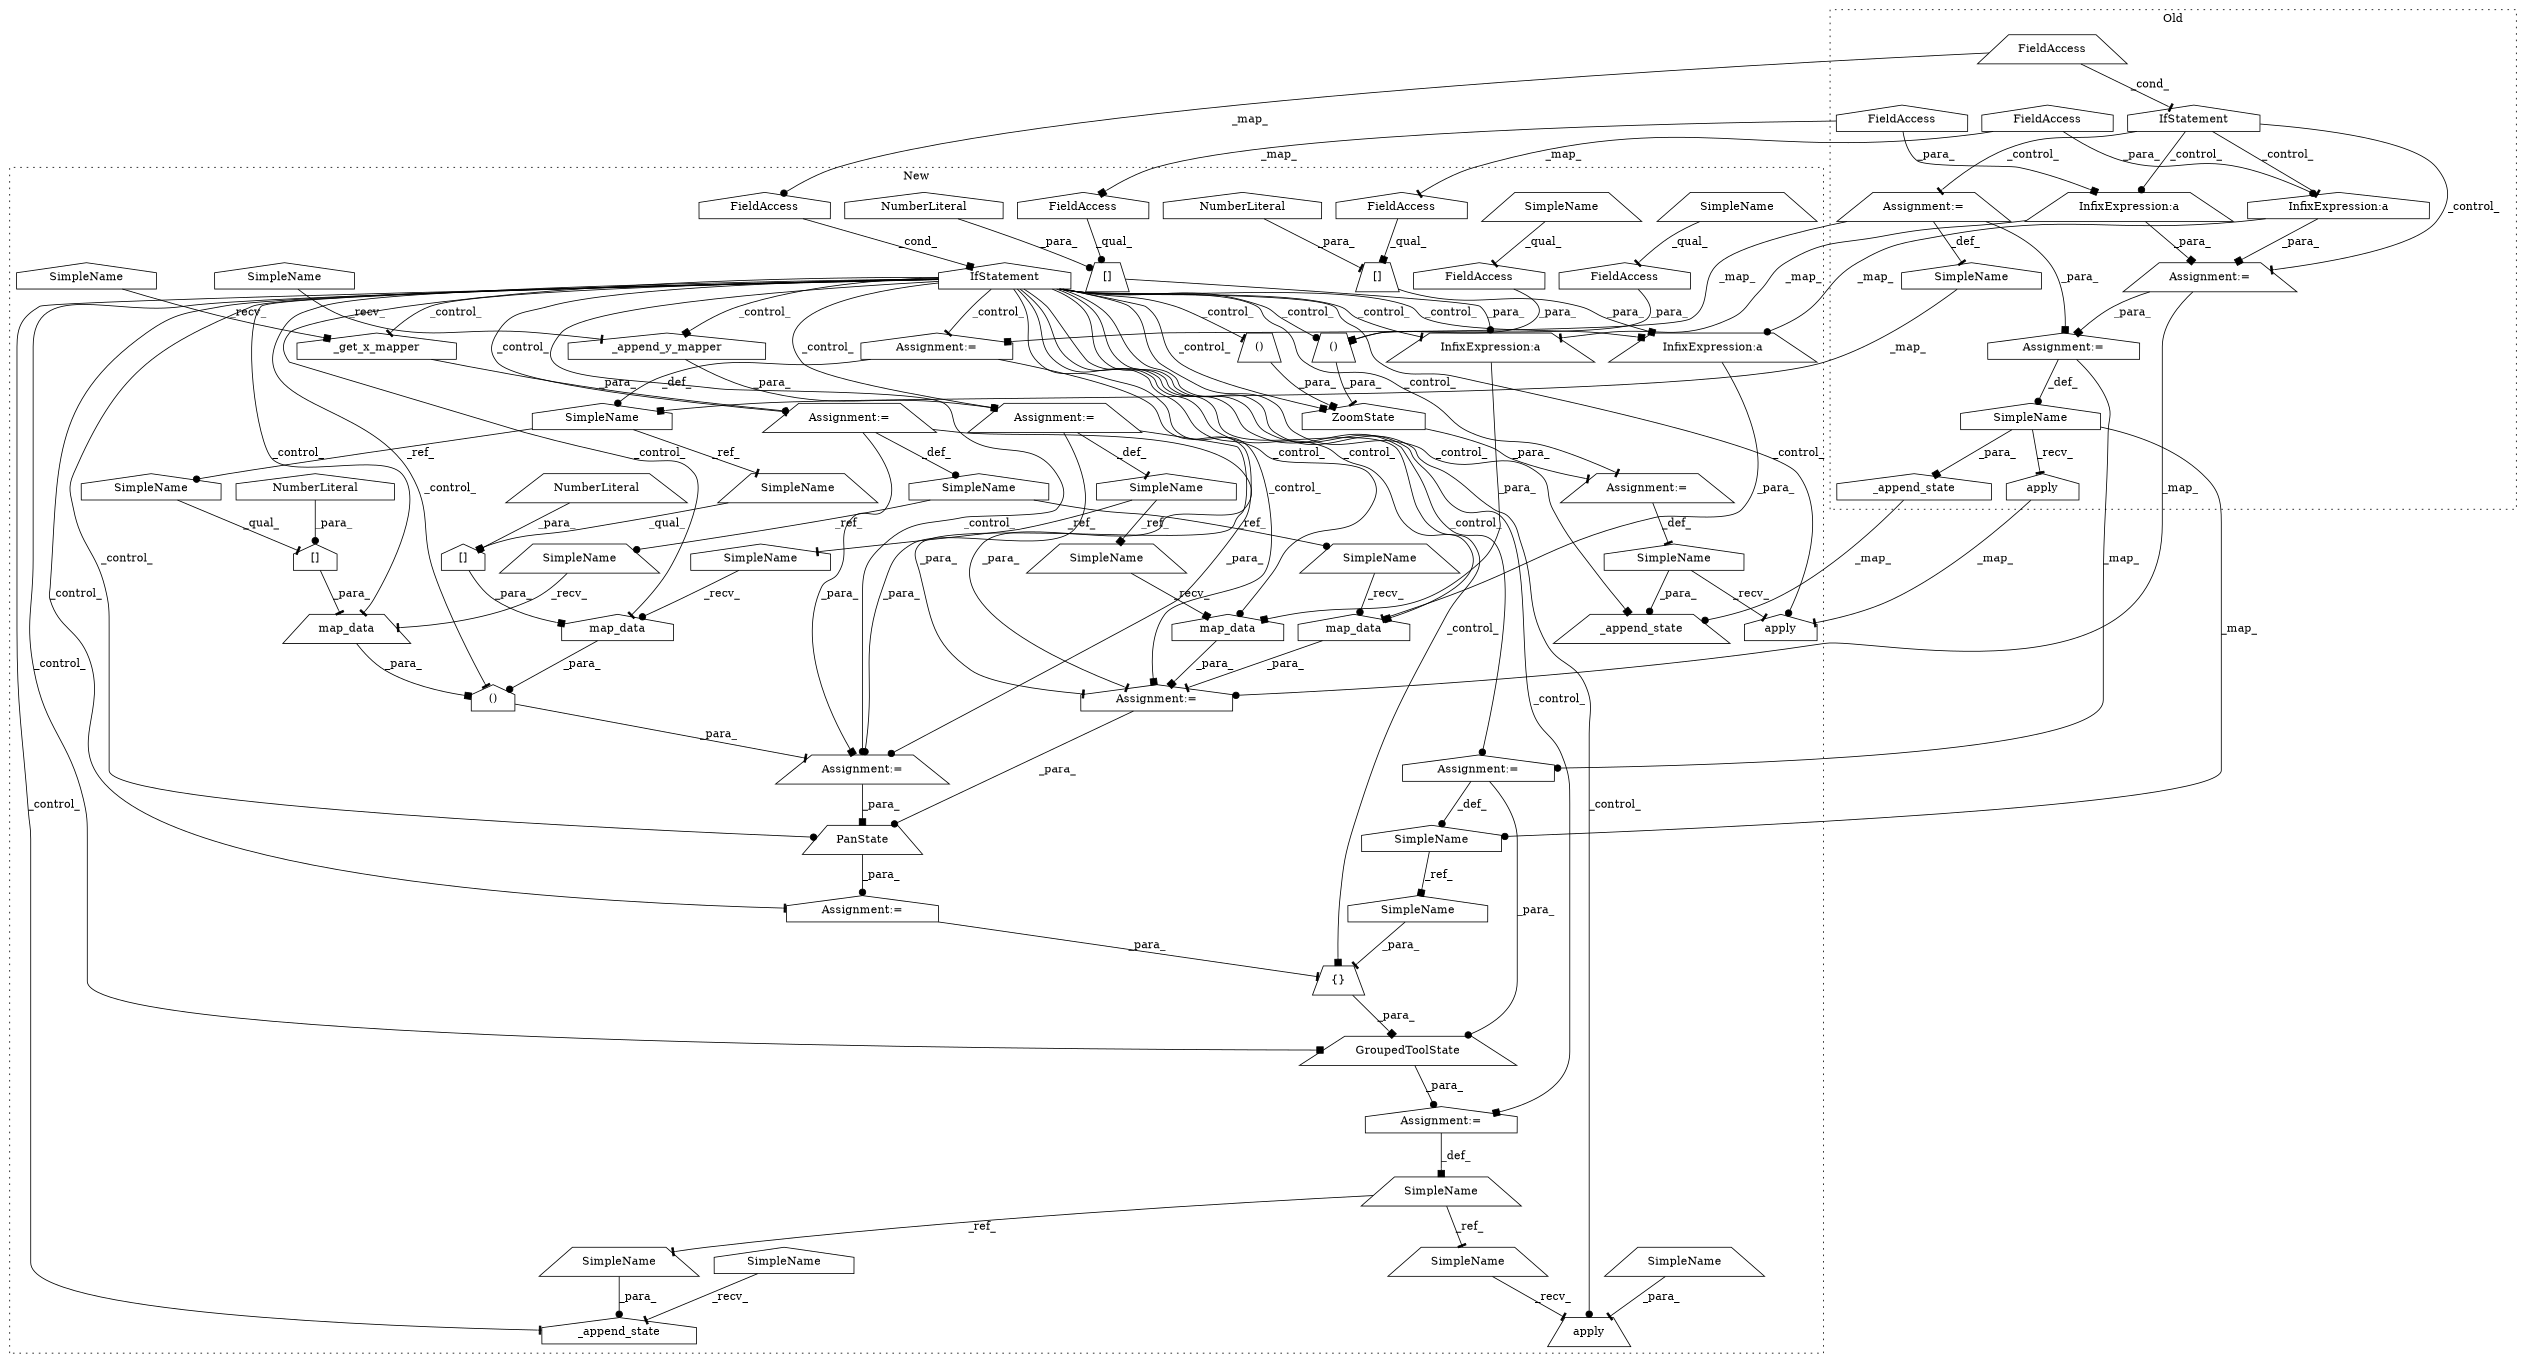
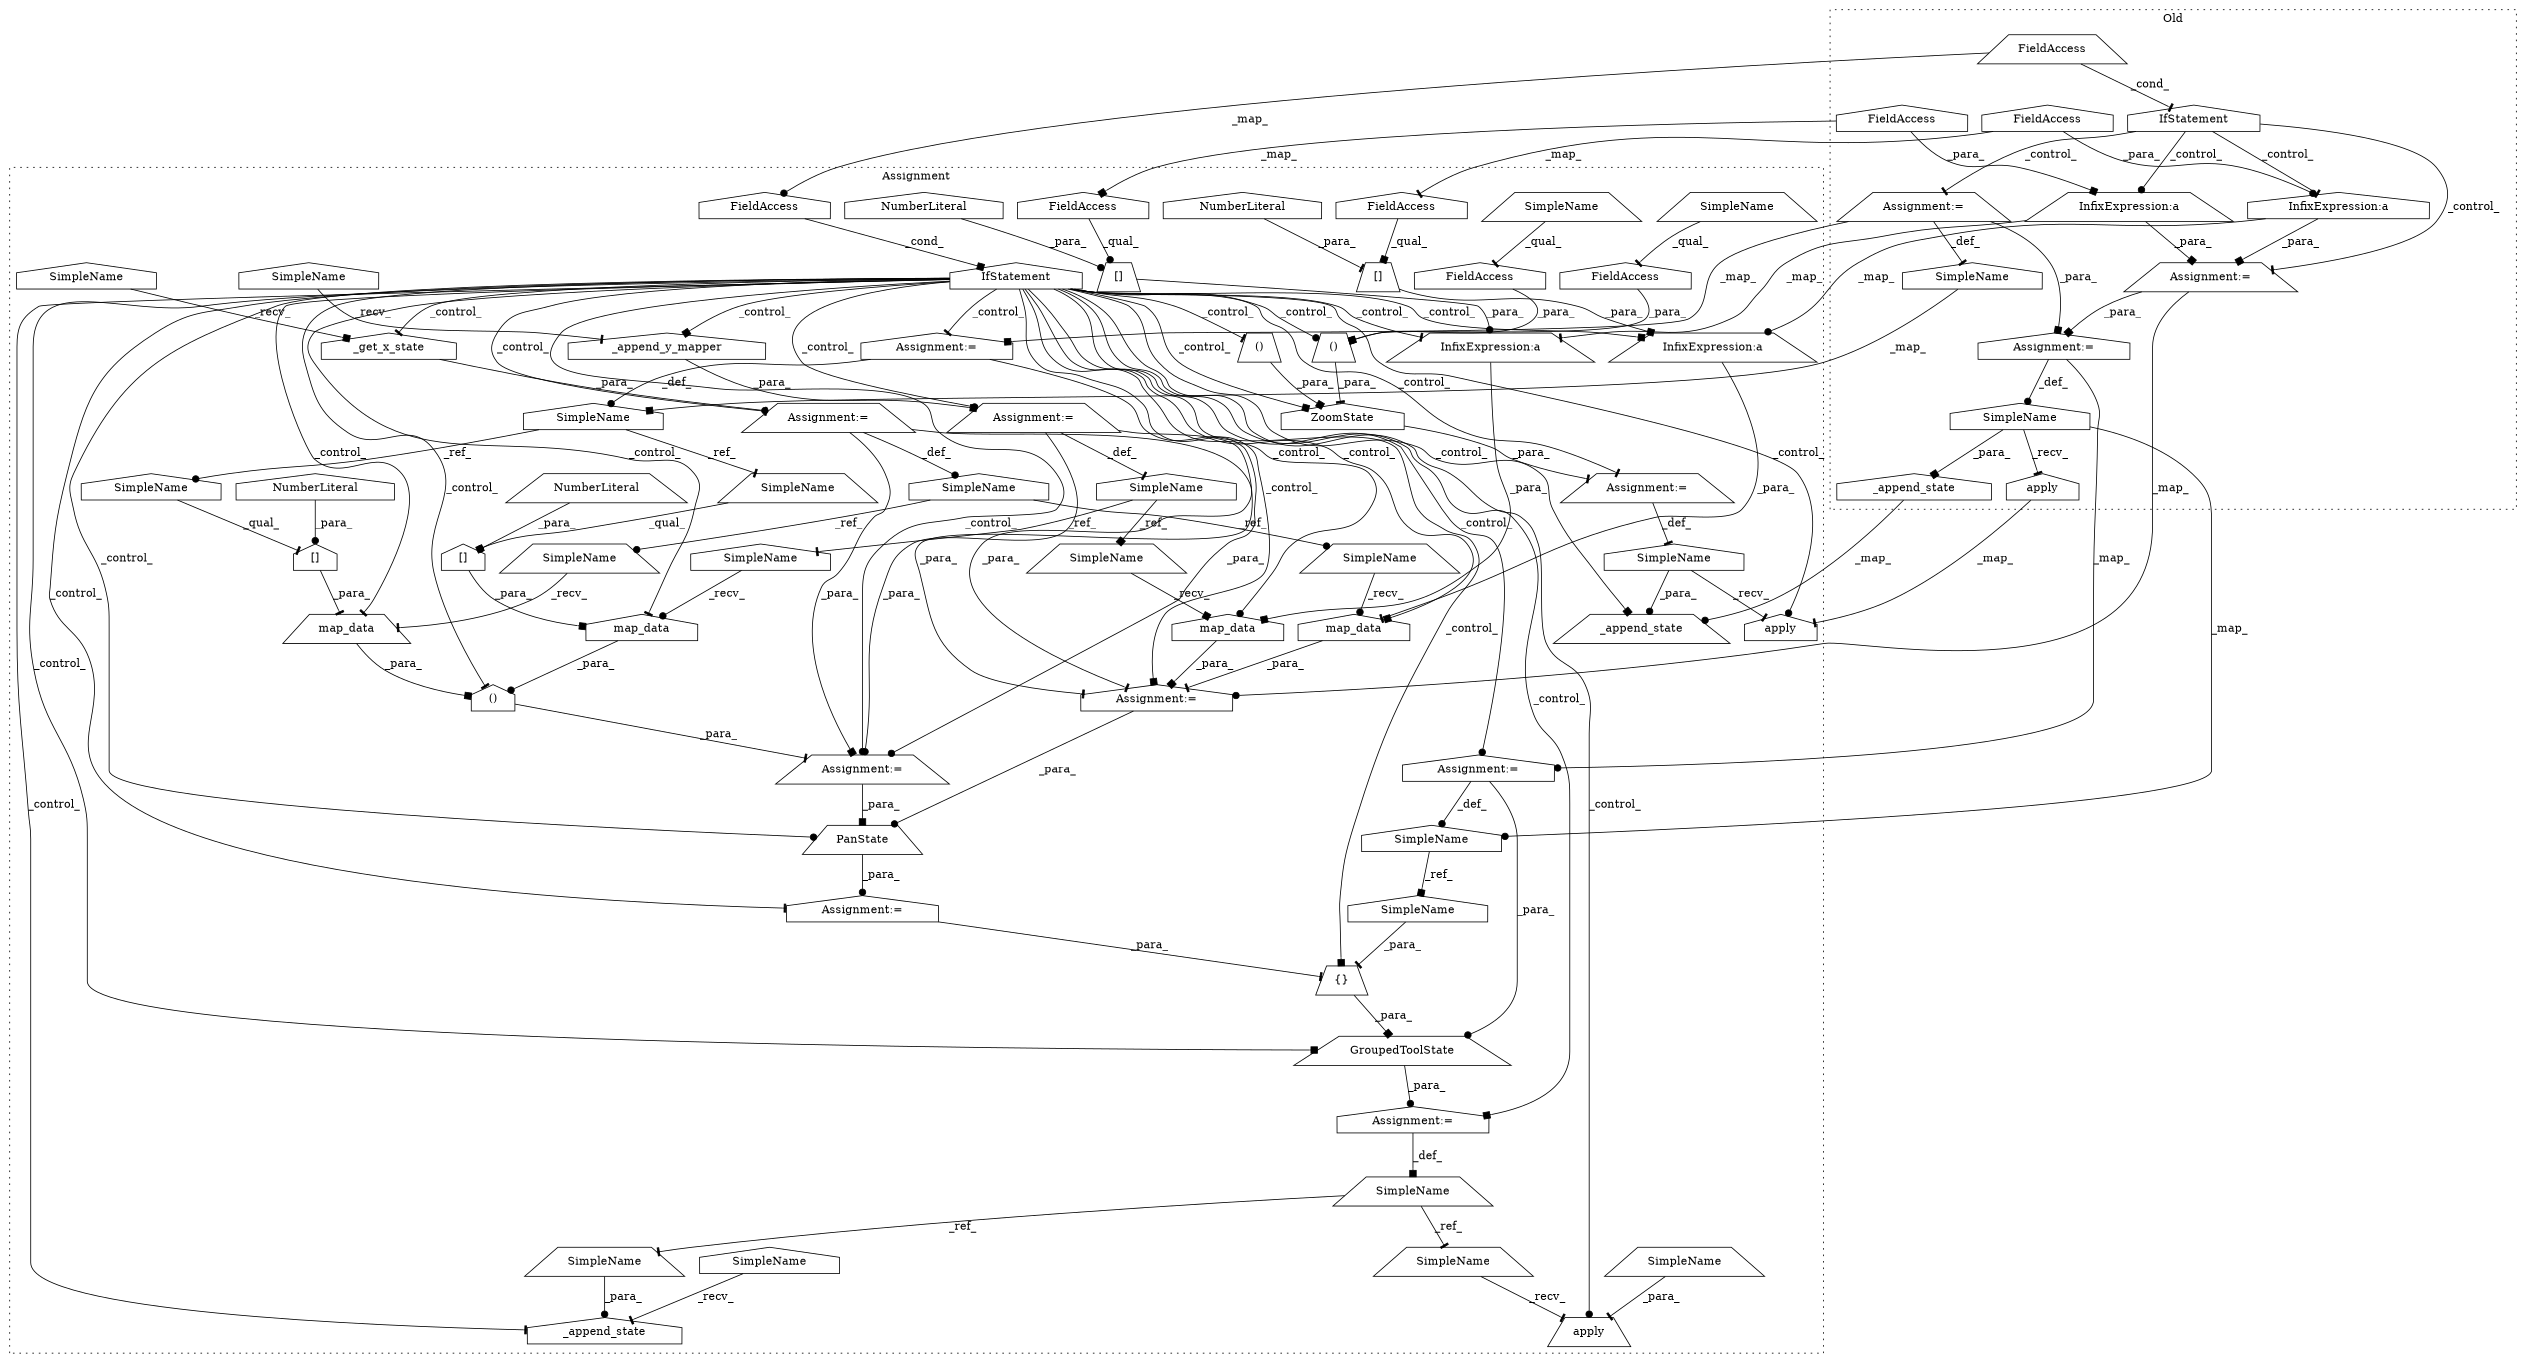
  digraph {
    node [a=42 l=1 s=9295 shape=house]
    edge [arrowhead=tee]
    n1 [a=25 l="4,2" label=IfStatement s="6065,6087"]
    n2 [a=27 l=3 label="InfixExpression:a" s=6178]
    n3 [a=7 label="Assignment:=" s=6105 shape=trapezium]
    n4 [l=8 label=SimpleName s=6097]
    n5 [a=27 l=3 label="InfixExpression:a" s=6218 shape=trapezium]
    n6 [a=32 l="14,1" label=_append_state s="6413,6437"]
    n7 [a=32 l="6,1" label=apply s="6391,6401"]
    n8 [l=10 label=SimpleName s=6236]
    n9 [a=7 l=8 label="Assignment:=" s=6149 shape=trapezium]
    n10 [a=7 label="Assignment:=" s=6246]
    n11 [a=22 l=18 label=FieldAccess s=6069 shape=trapezium]
    n12 [a=22 l=21 label=FieldAccess s=6197]
    n13 [a=22 l=20 label=FieldAccess s=6158]
    n14 [a=32 l=15 label=_append_y_mapper s=8718]
    n15 [a=106 l=67 label="()" s=8753]
    n16 [a=4 l="1,1" label="{}" s="9162,9183" shape=trapezium]
    n17 [a=32 l="9,1" label=PanState s="8961,8979" shape=trapezium]
    n18 [a=32 l="6,1" label=apply s="9200,9210" shape=trapezium]
    n19 [a=27 l=3 label="InfixExpression:a" s=8880 shape=trapezium]
    n20 [a=2 l="22,1" label="[]" s="8856,8879" shape=trapezium]
    n21 [a=34 label=NumberLiteral s=8878]
    n22 [a=32 l="9,1" label=map_data s="8847,8884"]
    n23 [l=5 label=SimpleName s=8673]
    n24 [a=32 l="9,1" label=map_data s="8759,8779" shape=trapezium]
    n25 [a=2 l="9,1" label="[]" s="8768,8778"]
    n26 [a=34 label=NumberLiteral s=8777]
    n27 [a=32 l="9,1" label=map_data s="8799,8819"]
    n28 [a=2 l="9,1" label="[]" s="8808,8818"]
    n29 [a=34 label=NumberLiteral s=8817 shape=trapezium]
    n30 [l=5 label=SimpleName s=8707]
    n31 [a=32 l="9,1" label=map_data s="8904,8941"]
    n32 [a=32 l="17,1" label=GroupedToolState s="9136,9184" shape=trapezium]
    n33 [a=22 l=18 label=FieldAccess]
    n34 [a=106 l=49 label="()" shape=trapezium]
    n35 [a=7 label="Assignment:=" s=8651]
    n36 [l=8 label=SimpleName s=8643]
    n37 [a=32 l="17,2" label=ZoomState s="9278,9398"]
    n38 [a=106 l=45 label="()" s=9353 shape=trapezium]
    n39 [a=27 l=3 label="InfixExpression:a" s=8937 shape=trapezium]
    n40 [a=2 l="22,1" label="[]" s="8913,8936" shape=trapezium]
    n41 [a=34 label=NumberLiteral s=8935]
-   n42 [a=32 l=15 label=_get_x_mapper s=8684]
+   n42 [a=32 l=15 label=_get_x_state s=8684]
    n43 [a=32 l="14,1" label=_append_state s="9443,9467" shape=trapezium]
    n44 [l=10 label=SimpleName s=9267]
    n45 [a=32 l="6,1" label=apply s="9419,9429"]
    n46 [l=10 label=SimpleName s=8988]
    n47 [a=25 l="4,2" label=IfStatement s="8611,8633"]
    n48 [l=6 label=SimpleName s=9129 shape=trapezium]
    n49 [a=32 l="14,1" label=_append_state s="9224,9244"]
    n50 [a=7 label="Assignment:=" s=9277 shape=trapezium]
    n51 [a=7 label="Assignment:=" s=8678 shape=trapezium]
    n52 [a=7 l=8 label="Assignment:=" s=8745 shape=trapezium]
    n53 [a=7 label="Assignment:=" s=8712 shape=trapezium]
    n54 [a=7 label="Assignment:=" s=9135]
    n55 [a=7 label="Assignment:=" s=8960]
    n56 [a=7 l=8 label="Assignment:=" s=8833]
    n57 [a=7 label="Assignment:=" s=8998]
    n58 [a=22 l=18 label=FieldAccess s=8615]
    n59 [a=22 l=21 label=FieldAccess s=8913]
    n60 [a=22 l=21 label=FieldAccess s=8856]
    n61 [a=22 l=18 label=FieldAccess s=9326]
    n62 [l=8 label=SimpleName s=8768]
    n63 [l=8 label=SimpleName s=8808 shape=trapezium]
    n64 [l=5 label=SimpleName s=8793]
    n65 [l=5 label=SimpleName s=8898 shape=trapezium]
    n66 [l=5 label=SimpleName s=8841 shape=trapezium]
    n67 [l=5 label=SimpleName s=8753 shape=trapezium]
    n68 [l=10 label=SimpleName s=9173]
    n69 [l=6 label=SimpleName s=9193 shape=trapezium]
    n70 [l=6 label=SimpleName s=9238 shape=trapezium]
    n71 [l=4 label=SimpleName s=9326 shape=trapezium]
    n72 [l=4 label=SimpleName s=8713]
    n73 [l=4 label=SimpleName s=9206 shape=trapezium]
    n74 [l=4 label=SimpleName s=8679]
    n75 [l=4 label=SimpleName s=9219]
    n76 [l=4 label=SimpleName shape=trapezium]
    subgraph cluster_1 {
      label=Old
      style=dotted
      n1
      n2
      n3
      n4
      n5
      n6
      n7
      n8
      n9
      n10
      n11
      n12
      n13
    }
    subgraph cluster_2 {
-     label=New
+     label=Assignment
      style=dotted
      n14
      n15
      n16
      n17
      n18
      n19
      n20
      n21
      n22
      n23
      n24
      n25
      n26
      n27
      n28
      n29
      n30
      n31
      n32
      n33
      n34
      n35
      n36
      n37
      n38
      n39
      n40
      n41
      n42
      n43
      n44
      n45
      n46
      n47
      n48
      n49
      n50
      n51
      n52
      n53
      n54
      n55
      n56
      n57
      n58
      n59
      n60
      n61
      n62
      n63
      n64
      n65
      n66
      n67
      n68
      n69
      n70
      n71
      n72
      n73
      n74
      n75
      n76
    }
    n1 -> n2 [label=_control_]
    n1 -> n3 [label=_control_]
    n1 -> n5 [arrowhead=dot label=_control_]
    n1 -> n9 [label=_control_]
    n2 -> n9 [arrowhead=box label=_para_]
    n2 -> n19 [arrowhead=dot label=_map_]
    n3 -> n4 [label=_def_]
    n3 -> n10 [arrowhead=box label=_para_]
    n3 -> n35 [arrowhead=box label=_map_]
    n4 -> n36 [arrowhead=box label=_map_]
    n5 -> n9 [arrowhead=box label=_para_]
    n5 -> n39 [label=_map_]
    n6 -> n43 [arrowhead=dot label=_map_]
    n7 -> n45 [label=_map_]
    n8 -> n6 [arrowhead=box label=_para_]
    n8 -> n7 [label=_recv_]
    n8 -> n46 [arrowhead=dot label=_map_]
    n9 -> n10 [arrowhead=box label=_para_]
    n9 -> n56 [arrowhead=dot label=_map_]
    n10 -> n8 [arrowhead=dot label=_def_]
    n10 -> n57 [arrowhead=dot label=_map_]
    n11 -> n1 [label=_cond_]
    n11 -> n58 [arrowhead=dot label=_map_]
    n12 -> n5 [arrowhead=box label=_para_]
    n12 -> n59 [arrowhead=box label=_map_]
    n13 -> n2 [arrowhead=dot label=_para_]
    n13 -> n60 [label=_map_]
    n14 -> n53 [arrowhead=box label=_para_]
    n15 -> n52 [label=_para_]
    n16 -> n32 [arrowhead=box label=_para_]
    n17 -> n55 [arrowhead=dot label=_para_]
    n19 -> n22 [label=_para_]
    n20 -> n19 [arrowhead=box label=_para_]
    n21 -> n20 [label=_para_]
    n22 -> n56 [label=_para_]
    n23 -> n66 [arrowhead=dot label=_ref_]
    n23 -> n67 [arrowhead=dot label=_ref_]
    n24 -> n15 [arrowhead=box label=_para_]
    n25 -> n24 [label=_para_]
    n26 -> n25 [arrowhead=dot label=_para_]
    n27 -> n15 [arrowhead=dot label=_para_]
    n28 -> n27 [arrowhead=box label=_para_]
    n29 -> n28 [arrowhead=dot label=_para_]
    n30 -> n64 [label=_ref_]
    n30 -> n65 [arrowhead=box label=_ref_]
    n31 -> n56 [arrowhead=box label=_para_]
    n32 -> n54 [arrowhead=dot label=_para_]
    n33 -> n34 [arrowhead=box label=_para_]
    n34 -> n37 [label=_para_]
    n35 -> n36 [arrowhead=dot label=_def_]
    n35 -> n52 [arrowhead=dot label=_para_]
    n36 -> n62 [arrowhead=dot label=_ref_]
    n36 -> n63 [label=_ref_]
    n37 -> n50 [label=_para_]
    n38 -> n37 [arrowhead=box label=_para_]
    n39 -> n31 [arrowhead=box label=_para_]
    n40 -> n39 [arrowhead=dot label=_para_]
    n41 -> n40 [arrowhead=dot label=_para_]
    n42 -> n51 [arrowhead=dot label=_para_]
    n44 -> n43 [arrowhead=dot label=_para_]
    n44 -> n45 [label=_recv_]
    n46 -> n68 [arrowhead=box label=_ref_]
    n47 -> n14 [arrowhead=box label=_control_]
    n47 -> n15 [label=_control_]
    n47 -> n16 [arrowhead=box label=_control_]
    n47 -> n17 [arrowhead=dot label=_control_]
    n47 -> n18 [arrowhead=dot label=_control_]
    n47 -> n19 [arrowhead=box label=_control_]
    n47 -> n22 [arrowhead=box label=_control_]
    n47 -> n24 [label=_control_]
    n47 -> n27 [label=_control_]
    n47 -> n31 [arrowhead=dot label=_control_]
    n47 -> n32 [arrowhead=box label=_control_]
    n47 -> n34 [arrowhead=dot label=_control_]
    n47 -> n35 [label=_control_]
    n47 -> n37 [arrowhead=box label=_control_]
    n47 -> n38 [label=_control_]
    n47 -> n39 [label=_control_]
    n47 -> n42 [label=_control_]
    n47 -> n43 [arrowhead=box label=_control_]
    n47 -> n45 [arrowhead=dot label=_control_]
    n47 -> n49 [label=_control_]
    n47 -> n50 [label=_control_]
    n47 -> n51 [label=_control_]
    n47 -> n52 [arrowhead=dot label=_control_]
    n47 -> n53 [arrowhead=dot label=_control_]
    n47 -> n54 [arrowhead=box label=_control_]
    n47 -> n55 [label=_control_]
    n47 -> n56 [arrowhead=box label=_control_]
    n47 -> n57 [arrowhead=dot label=_control_]
    n48 -> n69 [label=_ref_]
    n48 -> n70 [label=_ref_]
    n50 -> n44 [label=_def_]
    n51 -> n23 [arrowhead=dot label=_def_]
    n51 -> n52 [arrowhead=box label=_para_]
    n51 -> n56 [label=_para_]
    n52 -> n17 [arrowhead=box label=_para_]
    n53 -> n30 [label=_def_]
    n53 -> n52 [arrowhead=dot label=_para_]
    n53 -> n56 [label=_para_]
    n54 -> n48 [arrowhead=box label=_def_]
    n55 -> n16 [label=_para_]
    n56 -> n17 [arrowhead=dot label=_para_]
    n57 -> n32 [arrowhead=dot label=_para_]
    n57 -> n46 [arrowhead=dot label=_def_]
    n58 -> n47 [arrowhead=box label=_cond_]
    n59 -> n40 [arrowhead=dot label=_qual_]
    n60 -> n20 [arrowhead=box label=_qual_]
    n61 -> n34 [arrowhead=box label=_para_]
    n62 -> n25 [label=_qual_]
    n63 -> n28 [arrowhead=box label=_qual_]
    n64 -> n27 [arrowhead=dot label=_recv_]
    n65 -> n31 [arrowhead=box label=_recv_]
    n66 -> n22 [arrowhead=dot label=_recv_]
    n67 -> n24 [label=_recv_]
    n68 -> n16 [label=_para_]
    n69 -> n18 [label=_recv_]
    n70 -> n49 [arrowhead=dot label=_para_]
    n71 -> n61 [label=_qual_]
    n72 -> n14 [label=_recv_]
    n73 -> n18 [label=_para_]
    n74 -> n42 [arrowhead=box label=_recv_]
    n75 -> n49 [label=_recv_]
    n76 -> n33 [label=_qual_]
  }
